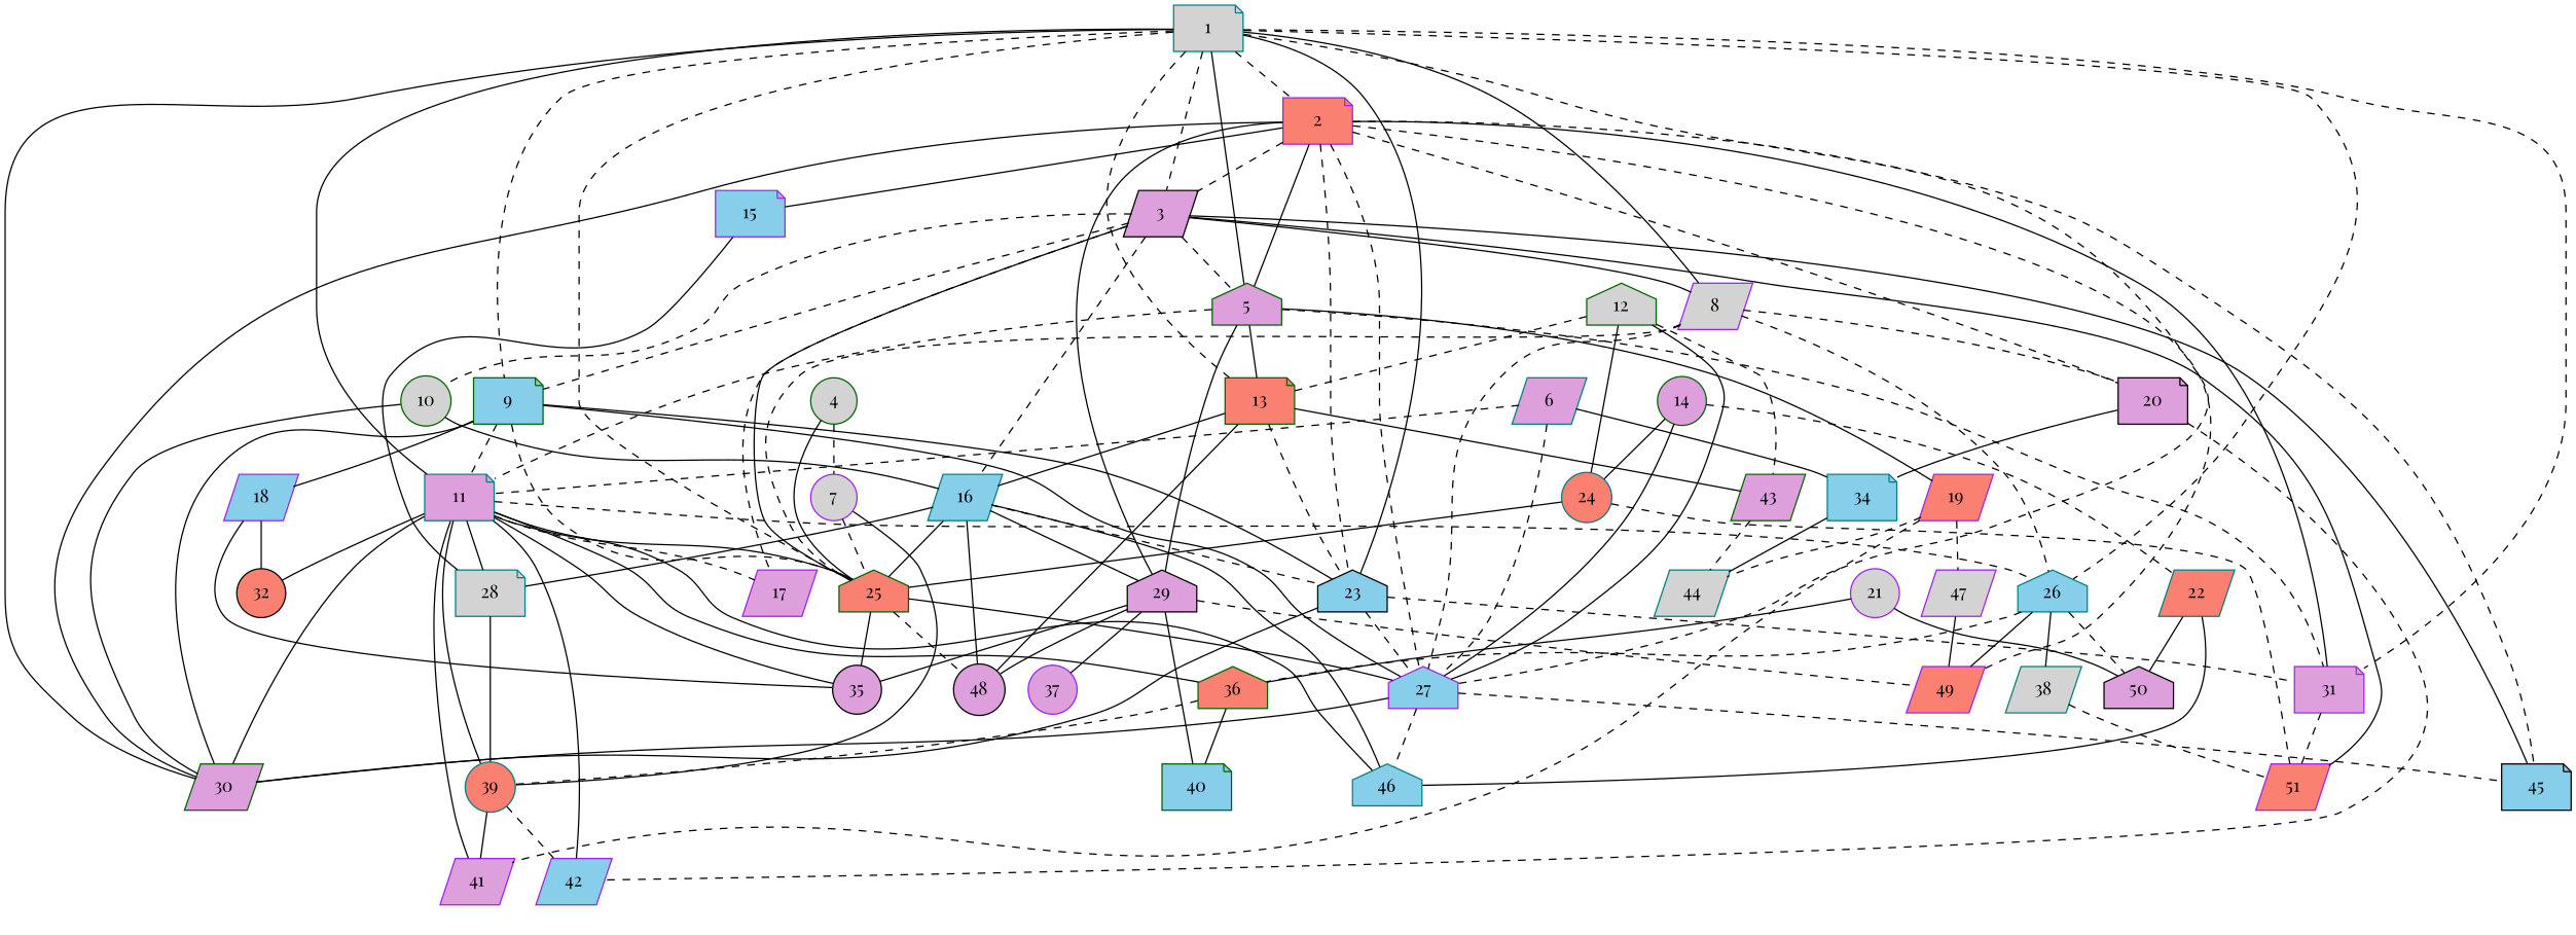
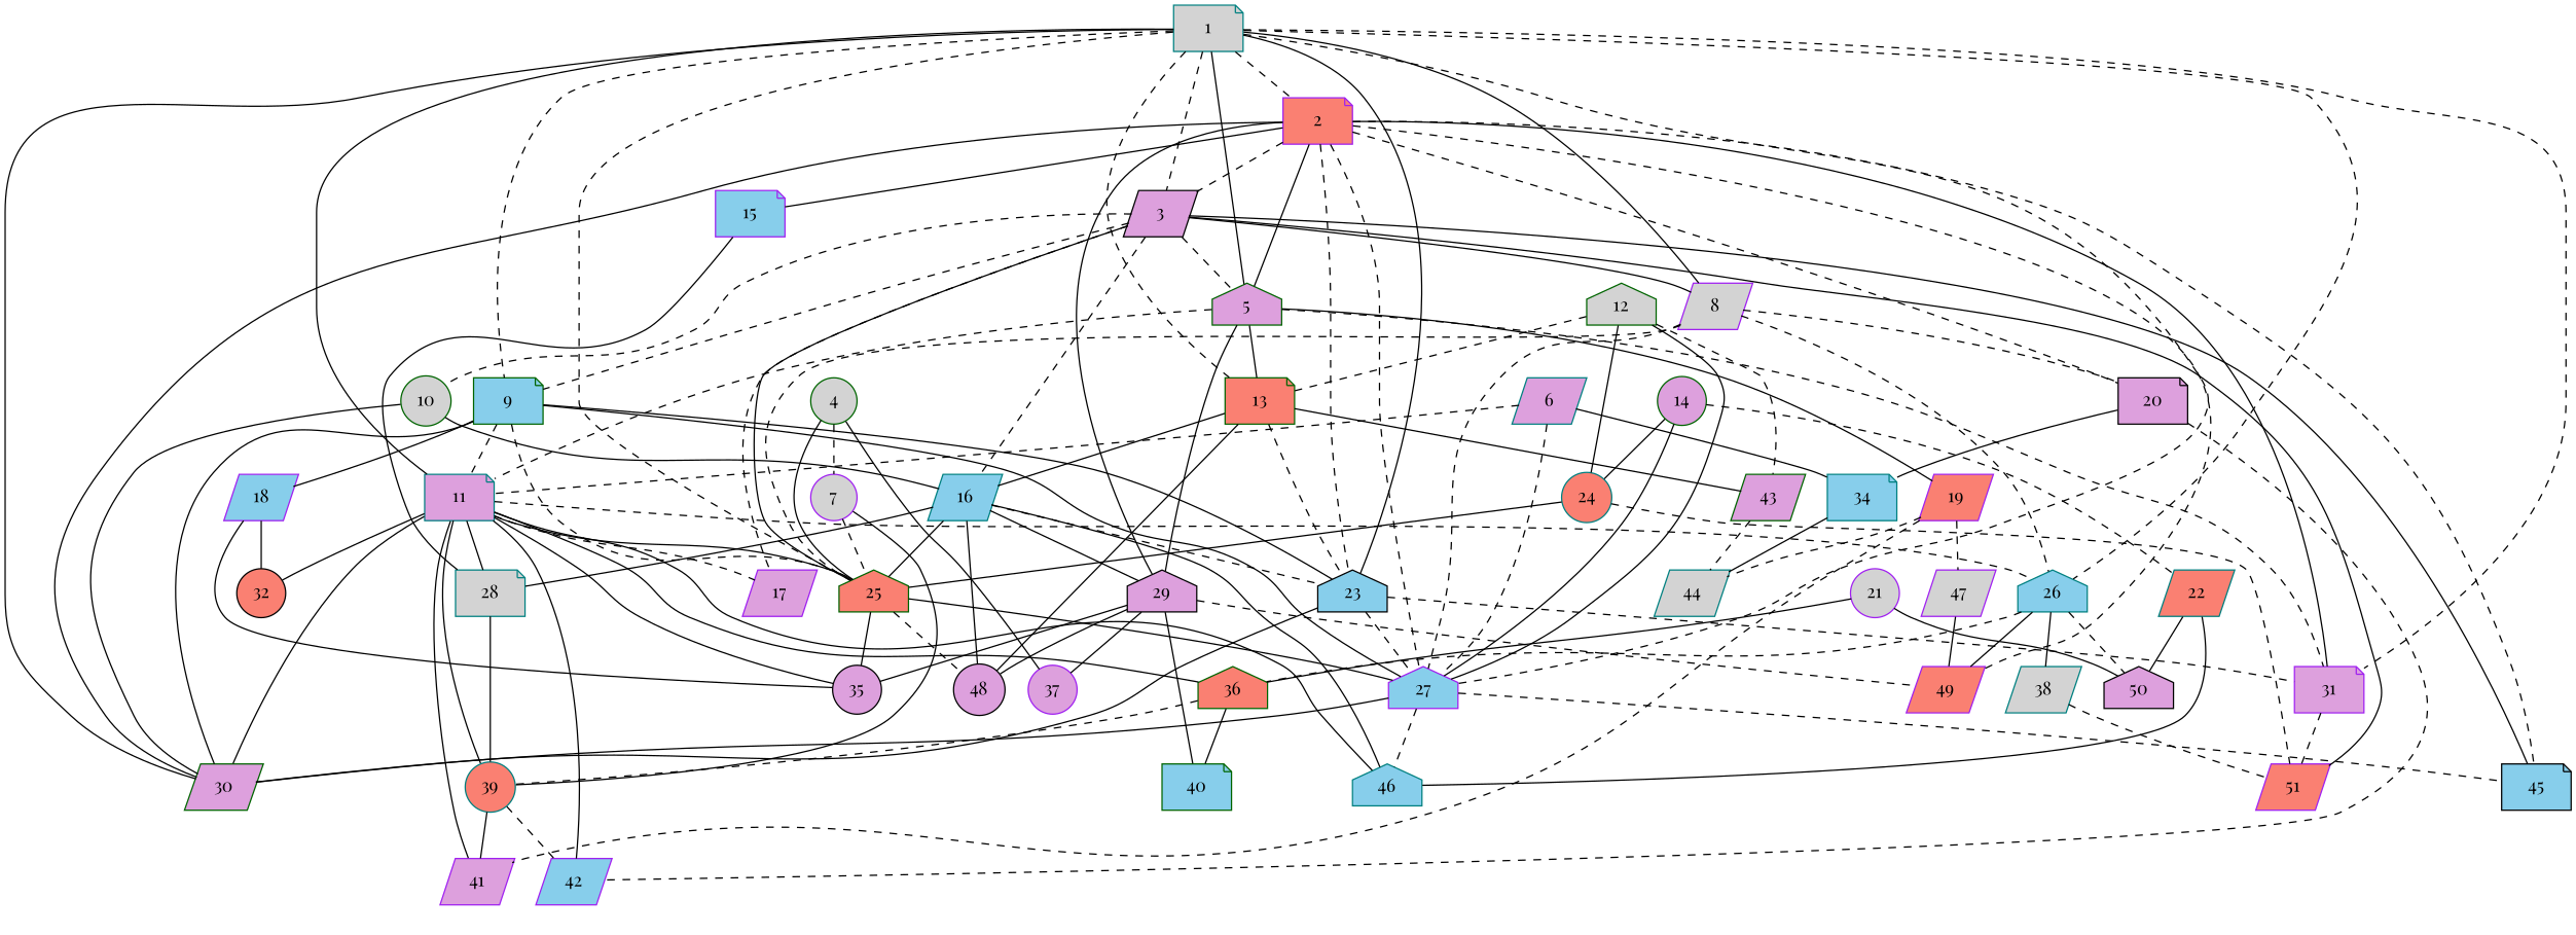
  graph {
    fontname="Playfair Display"
    node [color=purple fillcolor=plum fontname="Playfair Display" shape=parallelogram style=filled]
    edge [fontname="Playfair Display" style=solid weight=1.0]
    1 [color=teal fillcolor=lightgrey shape=note]
    2 [fillcolor=salmon shape=note]
    3 [color=black]
    5 [color=darkgreen shape=house]
    8 [fillcolor=lightgrey]
    9 [color=darkgreen fillcolor=skyblue shape=note]
    11 [color=teal shape=note]
    13 [color=darkgreen fillcolor=salmon shape=note]
    23 [color=black fillcolor=skyblue shape=house]
    25 [color=darkgreen fillcolor=salmon shape=house]
    26 [color=teal fillcolor=skyblue shape=house]
    27 [fillcolor=skyblue shape=house]
    30 [color=darkgreen]
    31 [shape=note]
    15 [fillcolor=skyblue shape=note]
    20 [color=black shape=note]
    29 [color=black shape=house]
    45 [color=black fillcolor=skyblue shape=note]
    49 [fillcolor=salmon]
    16 [color=teal fillcolor=skyblue]
    17
    51 [fillcolor=salmon]
    10 [color=darkgreen fillcolor=lightgrey shape=circle]
    19 [fillcolor=salmon]
    18 [fillcolor=skyblue]
    39 [color=teal fillcolor=salmon shape=circle]
    28 [color=teal fillcolor=lightgrey shape=note]
    32 [color=black fillcolor=salmon shape=circle]
    35 [color=black shape=circle]
    36 [color=darkgreen fillcolor=salmon shape=house]
    41
    42 [fillcolor=skyblue]
    46 [color=teal fillcolor=skyblue shape=house]
    43 [color=darkgreen]
    48 [color=black shape=circle]
    50 [color=black shape=house]
    38 [color=teal fillcolor=lightgrey]
    34 [color=teal fillcolor=skyblue shape=note]
    37 [shape=circle]
    40 [color=darkgreen fillcolor=skyblue shape=note]
    4 [color=darkgreen fillcolor=lightgrey shape=circle]
    7 [fillcolor=lightgrey shape=circle]
    44 [color=teal fillcolor=lightgrey]
    47 [fillcolor=lightgrey]
    6 [color=teal]
    12 [color=darkgreen fillcolor=lightgrey shape=house]
    24 [color=teal fillcolor=salmon shape=circle]
    14 [color=darkgreen shape=circle]
    22 [color=teal fillcolor=salmon]
    21 [fillcolor=lightgrey shape=circle]
    1 -- 2 [style=dashed]
    1 -- 3 [style=dashed]
    1 -- 5
    1 -- 8
    1 -- 9 [style=dashed]
    1 -- 11
    1 -- 13 [style=dashed]
    1 -- 23
    1 -- 25 [style=dashed weight=2.0]
    1 -- 26 [style=dashed]
    1 -- 27 [style=dashed]
    1 -- 30
    1 -- 31 [style=dashed]
    2 -- 3 [style=dashed]
    2 -- 5
    2 -- 23 [style=dashed]
    2 -- 27 [style=dashed]
    2 -- 30
    2 -- 31
    2 -- 15
    2 -- 20 [style=dashed]
    2 -- 29
    2 -- 45 [style=dashed]
    2 -- 49 [style=dashed]
    3 -- 5 [style=dashed]
    3 -- 8
    3 -- 9 [style=dashed]
    3 -- 25
    3 -- 45
    3 -- 16 [style=dashed]
    3 -- 17 [style=dashed]
    3 -- 51
    3 -- 10 [style=dashed]
    5 -- 11 [style=dashed]
    5 -- 13
    5 -- 31 [style=dashed]
    5 -- 29
    5 -- 19
    8 -- 25 [style=dashed weight=2.0]
    8 -- 26 [style=dashed]
    8 -- 27 [style=dashed]
    8 -- 20 [style=dashed]
    9 -- 11 [style=dashed weight=3.0]
    9 -- 23 [weight=2.0]
    9 -- 25 [style=dashed weight=2.0]
    9 -- 27
    9 -- 30
    9 -- 18
    11 -- 25 [weight=2.0]
    11 -- 26 [style=dashed]
    11 -- 30
    11 -- 17 [style=dashed]
    11 -- 39 [weight=2.0]
    11 -- 28 [weight=2.0]
    11 -- 32
    11 -- 35
    11 -- 36
    11 -- 41
    11 -- 42
    11 -- 46
    13 -- 23 [style=dashed weight=2.0]
    13 -- 16 [weight=2.0]
    13 -- 43 [weight=2.0]
    13 -- 48 [weight=3.0]
    23 -- 27 [style=dashed]
    23 -- 30
    23 -- 31 [style=dashed]
    25 -- 27
    25 -- 35 [weight=2.0]
    25 -- 48 [style=dashed weight=2.0]
    26 -- 49
    26 -- 36 [style=dashed]
    26 -- 50 [style=dashed]
    26 -- 38
    27 -- 30 [weight=2.0]
    27 -- 45 [style=dashed]
    27 -- 46 [style=dashed]
    31 -- 51 [style=dashed]
    15 -- 28
    20 -- 42 [style=dashed]
    20 -- 34
    29 -- 49 [style=dashed]
    29 -- 35
    29 -- 48
    29 -- 37
    29 -- 40
    16 -- 23 [style=dashed]
    16 -- 25
    16 -- 29
    16 -- 28 [weight=2.0]
    16 -- 46
    16 -- 48
    10 -- 30
    10 -- 16
    19 -- 41 [style=dashed]
    19 -- 44 [style=dashed]
    19 -- 47 [style=dashed]
    18 -- 32
    18 -- 35
    39 -- 41
    39 -- 42 [style=dashed]
    28 -- 39
    36 -- 39 [style=dashed]
    36 -- 40
    43 -- 44 [style=dashed]
    38 -- 51 [style=dashed]
    34 -- 44
    4 -- 25
+   4 -- 37
    4 -- 7 [style=dashed]
    7 -- 25 [style=dashed]
    7 -- 39
    47 -- 49
    6 -- 11 [style=dashed weight=2.0]
    6 -- 27 [style=dashed]
    6 -- 34
    12 -- 13 [style=dashed]
    12 -- 27
    12 -- 43 [style=dashed]
    12 -- 24
    24 -- 25
    24 -- 51 [style=dashed]
    14 -- 27
    14 -- 24
    14 -- 22 [style=dashed]
    22 -- 46
    22 -- 50
    21 -- 36
    21 -- 50
  }
